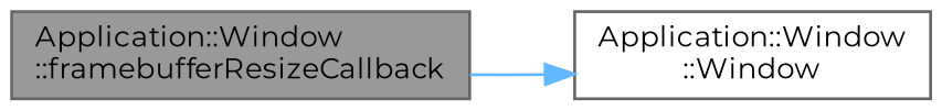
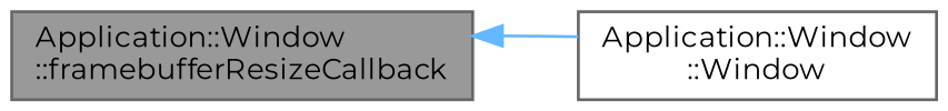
  digraph {
    rankdir=LR
    fontname=Montserrat
    node [fontname=Montserrat fontsize=10 shape=box style=filled]
    n1 [color=gray40 fillcolor=grey60 fontcolor=black height=0.2 label="Application::Window\l::framebufferResizeCallback" width=0.4]
    n2 [color=grey40 fillcolor=white height=0.2 label="Application::Window\l::Window" width=0.4]
-   n1 -> n2 [color=steelblue1 fontname=Montserrat fontsize=10 labelfontname=Helvetica labelfontsize=10 style=solid]
+   n2 -> n1 [color=steelblue1 fontname=Montserrat fontsize=10 labelfontname=Helvetica labelfontsize=10 style=solid]
  }
